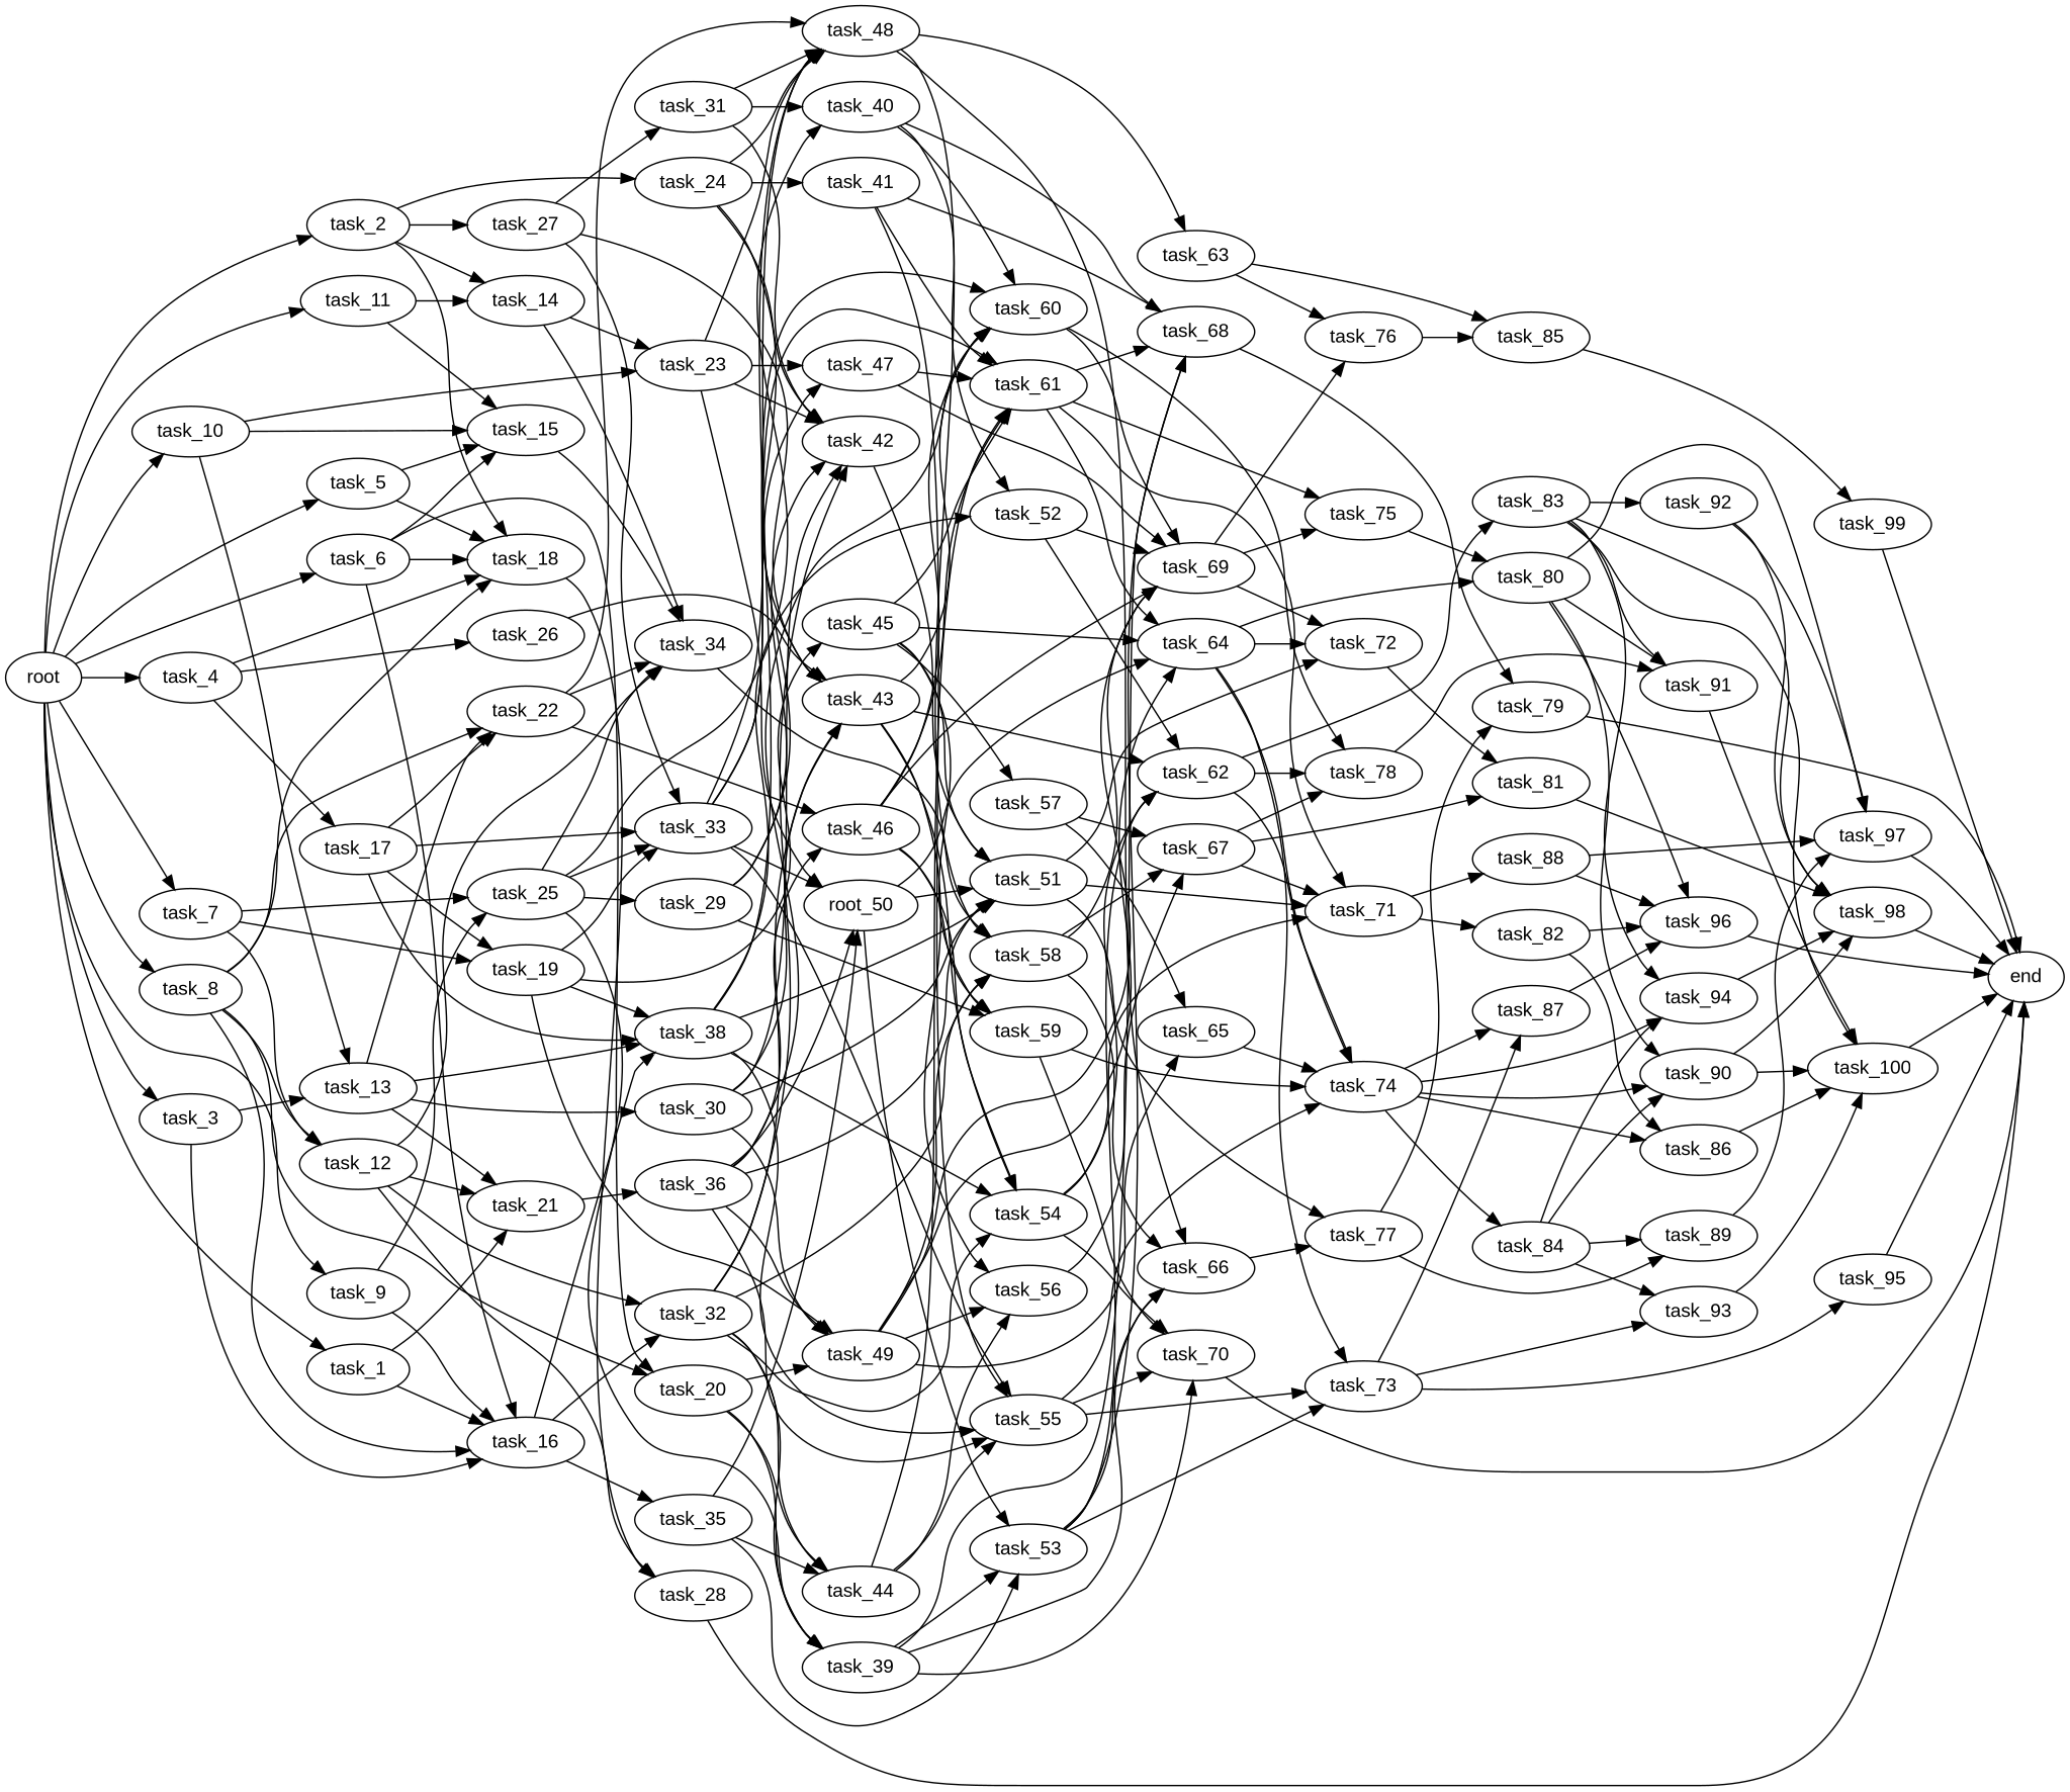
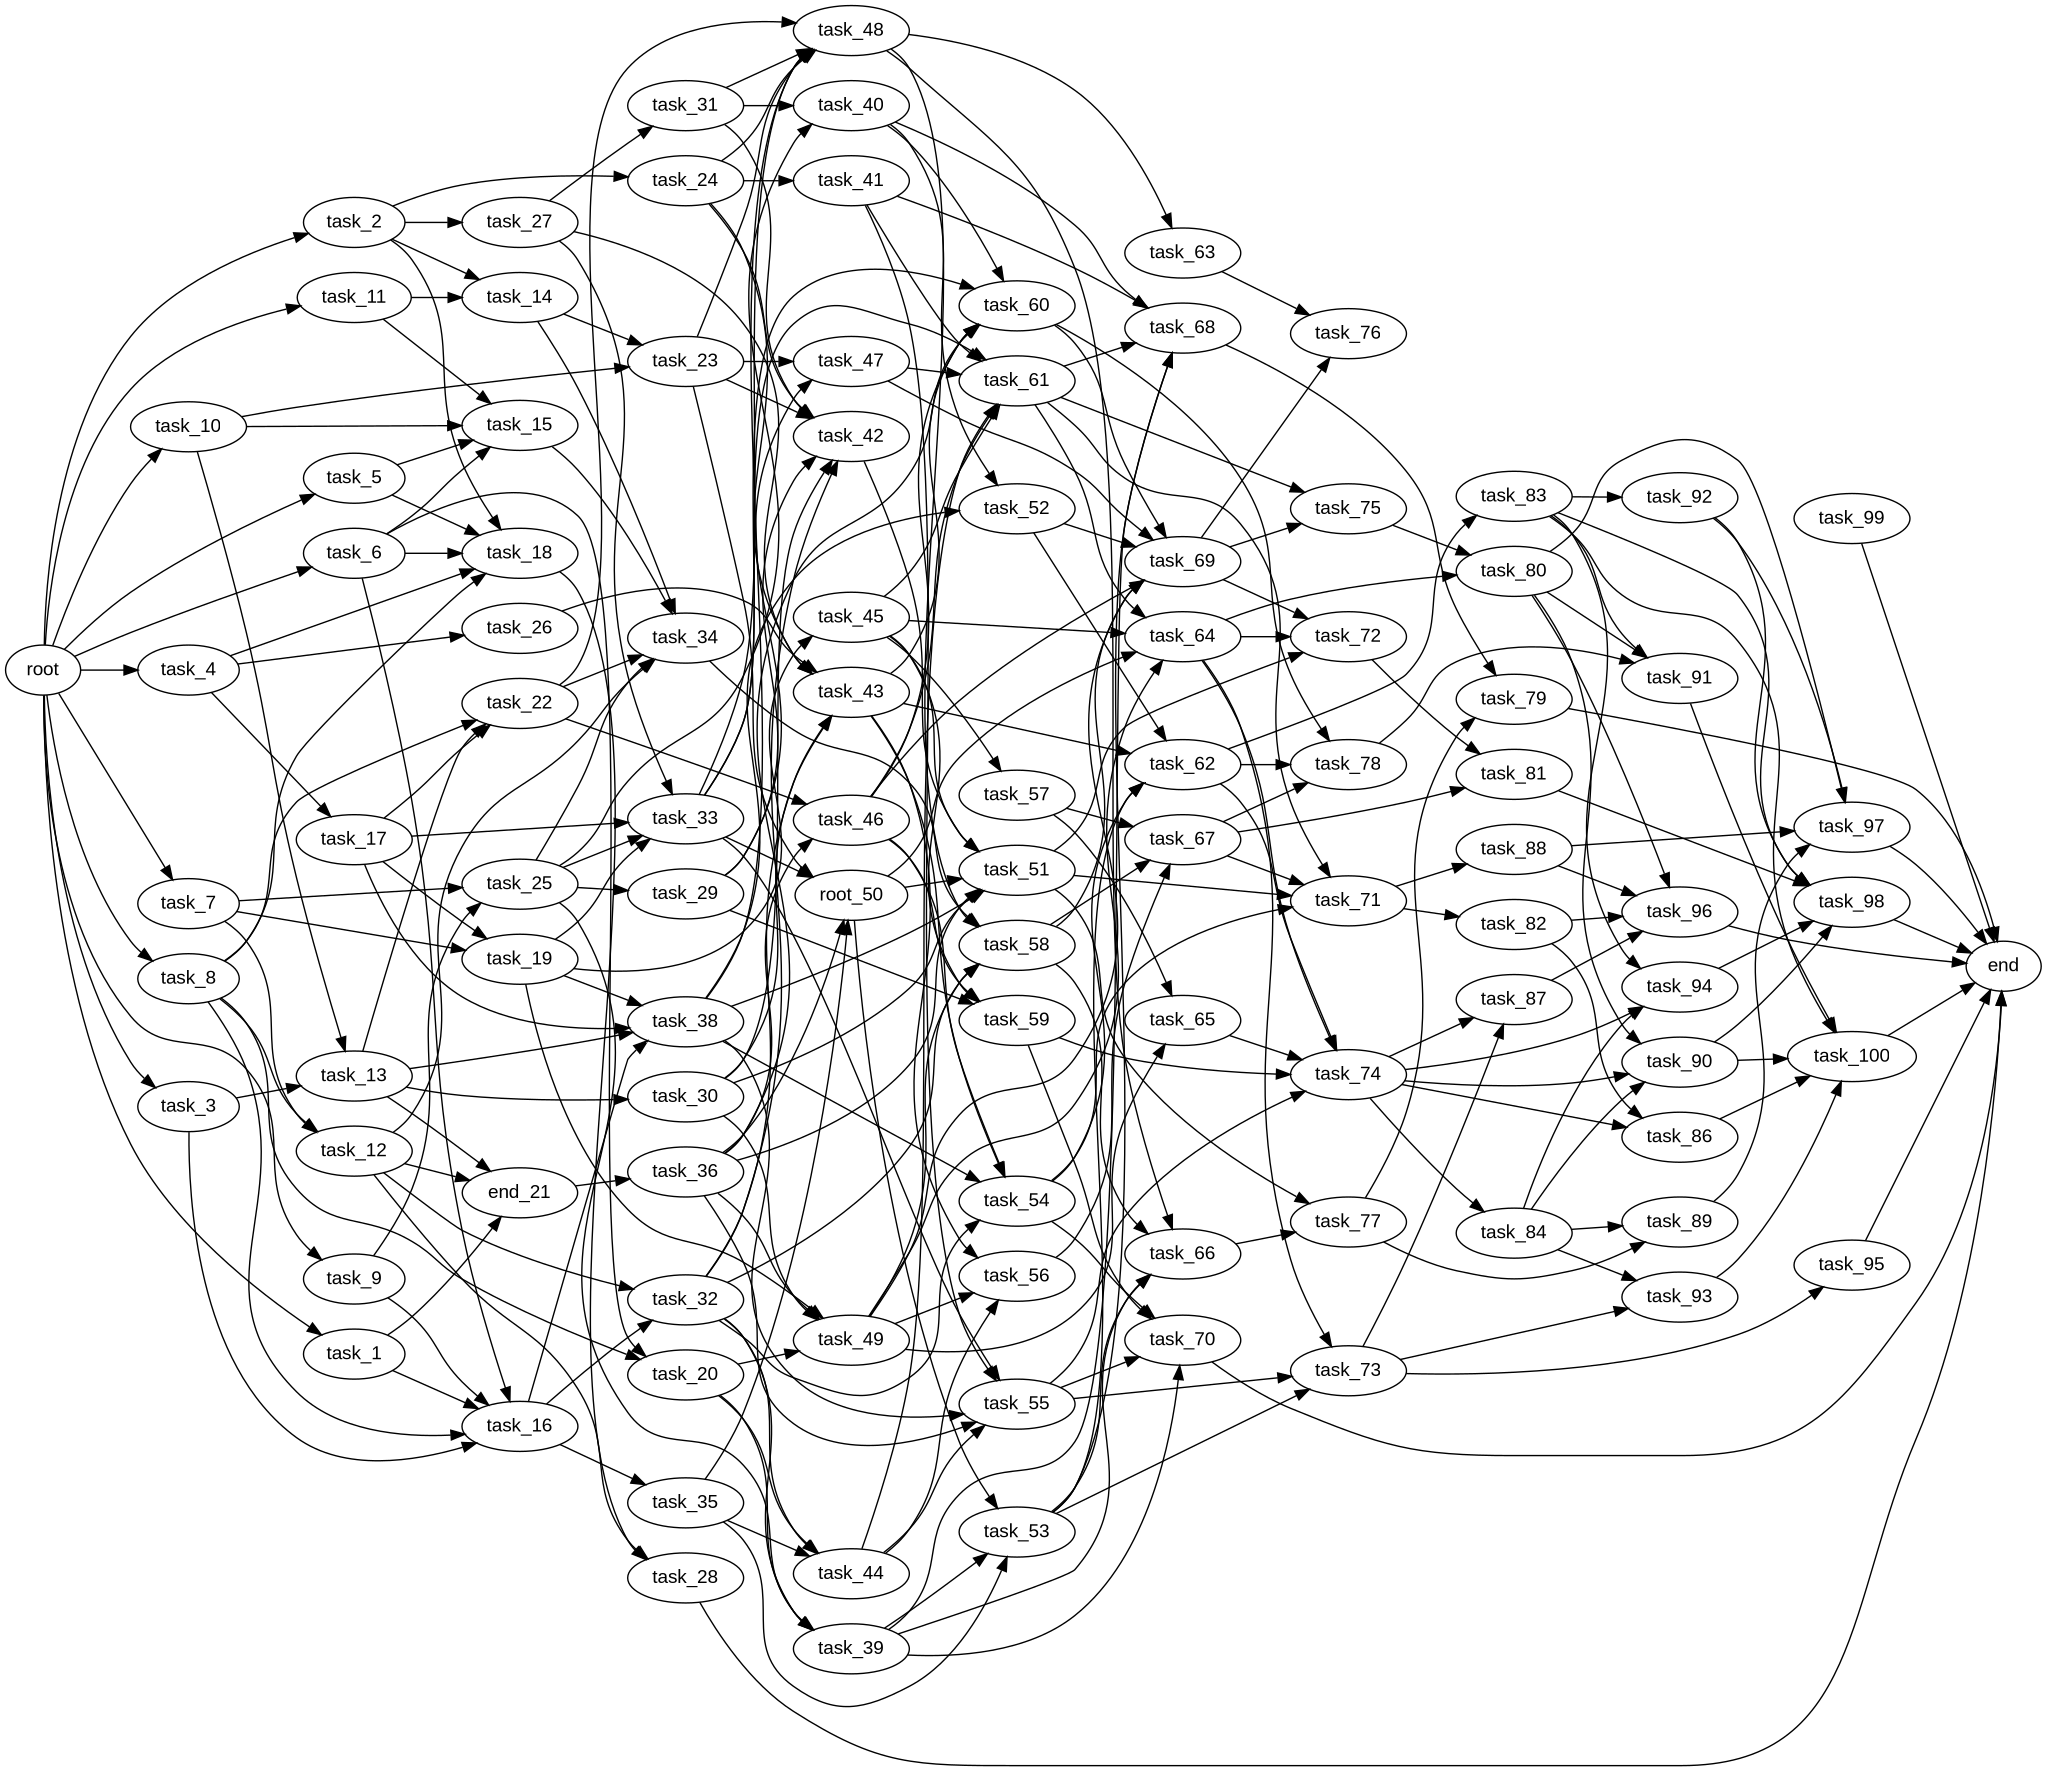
  digraph {
    fontname="Liberation Sans"
    rankdir=LR
    node [fontname="Liberation Sans"]
    edge [fontname="Liberation Sans"]
    task_68
    task_79
    end
    task_92
    task_98
    task_97
    task_59
    task_74
    task_70
    task_94
    task_84
    task_90
    task_86
    task_87
    task_35
    task_44
    task_53
    n18 [label=root_50]
    task_55
    task_56
    task_61
    task_73
    task_66
    task_62
    task_51
    task_64
    task_28
    task_67
    task_71
    task_75
    task_36
    task_46
    task_49
    task_60
    task_69
    task_54
    task_65
    task_58
    task_78
    task_77
    task_72
    task_24
    task_41
    task_48
    task_42
    task_43
    task_63
    task_93
    task_95
    task_47
    task_76
    task_88
    task_96
    task_22
    task_34
    task_38
    task_52
    task_2
    task_18
    task_14
    task_27
    task_23
    task_33
    task_31
-   task_85
    task_99
    task_83
    task_26
    root
    task_9
    task_4
    task_1
    task_10
    task_6
    task_3
    task_7
    task_8
    task_5
    task_11
    task_25
    task_16
    task_17
-   task_21
+   task_21 [label=end_21]
    task_13
    task_15
    task_20
    task_19
    task_12
    task_89
    task_40
    task_29
    task_39
    task_32
    task_45
    task_57
    task_80
    task_100
    task_82
    task_30
    task_81
    task_91
    task_68 -> task_79
    task_79 -> end
    task_92 -> task_98
    task_92 -> task_97
    task_98 -> end
    task_97 -> end
    task_59 -> task_74
    task_59 -> task_70
    task_74 -> task_94
    task_74 -> task_84
    task_74 -> task_90
    task_74 -> task_86
    task_74 -> task_87
    task_70 -> end
    task_94 -> task_98
    task_84 -> task_94
    task_84 -> task_90
    task_84 -> task_93
    task_84 -> task_89
    task_90 -> task_98
    task_90 -> task_100
    task_86 -> task_100
    task_87 -> task_96
    task_35 -> task_44
    task_35 -> task_53
    task_35 -> n18
    task_44 -> task_55
    task_44 -> task_56
    task_44 -> task_61
    task_53 -> task_68
    task_53 -> task_73
    task_53 -> task_66
    task_53 -> task_62
    n18 -> task_53
    n18 -> task_51
    n18 -> task_64
    task_55 -> task_74
    task_55 -> task_70
    task_55 -> task_73
    task_56 -> task_67
    task_61 -> task_68
    task_61 -> task_64
    task_61 -> task_71
    task_61 -> task_75
    task_73 -> task_87
    task_73 -> task_93
    task_73 -> task_95
    task_66 -> task_77
    task_62 -> task_74
    task_62 -> task_78
    task_62 -> task_83
    task_51 -> task_71
    task_51 -> task_77
    task_51 -> task_72
    task_64 -> task_74
    task_64 -> task_73
    task_64 -> task_72
    task_64 -> task_80
    task_28 -> end
    task_67 -> task_71
    task_67 -> task_78
    task_67 -> task_81
    task_71 -> task_88
    task_71 -> task_82
    task_75 -> task_80
    task_36 -> n18
    task_36 -> task_55
    task_36 -> task_51
    task_36 -> task_46
    task_36 -> task_49
    task_36 -> task_60
    task_46 -> task_59
    task_46 -> task_61
    task_46 -> task_60
    task_46 -> task_69
    task_46 -> task_54
    task_49 -> task_56
    task_49 -> task_64
    task_49 -> task_69
    task_49 -> task_65
    task_49 -> task_58
    task_60 -> task_69
    task_60 -> task_78
    task_69 -> task_75
    task_69 -> task_72
    task_69 -> task_76
    task_54 -> task_70
    task_54 -> task_62
    task_54 -> task_71
    task_65 -> task_74
    task_58 -> task_66
    task_58 -> task_67
    task_58 -> task_69
    task_78 -> task_91
    task_77 -> task_79
    task_77 -> task_89
    task_72 -> task_81
    task_24 -> task_41
    task_24 -> task_48
    task_24 -> task_42
    task_24 -> task_43
    task_41 -> task_68
    task_41 -> task_55
    task_41 -> task_61
    task_48 -> task_66
    task_48 -> task_58
    task_48 -> task_63
    task_42 -> task_51
    task_43 -> task_56
    task_43 -> task_62
    task_43 -> task_60
    task_43 -> task_54
    task_63 -> task_76
-   task_63 -> task_85
    task_93 -> task_100
    task_95 -> end
    task_47 -> task_61
    task_47 -> task_69
-   task_76 -> task_85
    task_88 -> task_97
    task_88 -> task_96
    task_96 -> end
    task_22 -> task_46
    task_22 -> task_48
    task_22 -> task_34
    task_34 -> task_58
    task_38 -> task_55
    task_38 -> task_51
    task_38 -> task_54
    task_38 -> task_48
    task_38 -> task_52
    task_52 -> task_62
    task_52 -> task_69
    task_2 -> task_24
    task_2 -> task_18
    task_2 -> task_14
    task_2 -> task_27
    task_18 -> task_28
    task_14 -> task_34
    task_14 -> task_23
    task_27 -> task_43
    task_27 -> task_33
    task_27 -> task_31
    task_23 -> n18
    task_23 -> task_48
    task_23 -> task_42
    task_23 -> task_47
    task_33 -> n18
    task_33 -> task_55
    task_33 -> task_61
    task_33 -> task_60
    task_33 -> task_48
    task_31 -> task_48
    task_31 -> task_42
    task_31 -> task_40
-   task_85 -> task_99
    task_99 -> end
    task_83 -> task_92
    task_83 -> task_98
    task_83 -> task_94
    task_83 -> task_100
    task_83 -> task_91
    task_26 -> task_43
    root -> task_2
    root -> task_9
    root -> task_4
    root -> task_1
    root -> task_10
    root -> task_6
    root -> task_3
    root -> task_7
    root -> task_8
    root -> task_5
    root -> task_11
    task_9 -> task_25
    task_9 -> task_16
    task_4 -> task_18
    task_4 -> task_26
    task_4 -> task_17
    task_1 -> task_16
    task_1 -> task_21
    task_10 -> task_23
    task_10 -> task_13
    task_10 -> task_15
    task_6 -> task_18
    task_6 -> task_16
    task_6 -> task_15
    task_6 -> task_20
    task_3 -> task_16
    task_3 -> task_13
    task_7 -> task_25
    task_7 -> task_19
    task_7 -> task_12
    task_8 -> task_22
    task_8 -> task_18
    task_8 -> task_16
    task_8 -> task_20
    task_8 -> task_12
    task_5 -> task_18
    task_5 -> task_15
    task_11 -> task_14
    task_11 -> task_15
    task_25 -> task_34
    task_25 -> task_33
    task_25 -> task_40
    task_25 -> task_29
    task_25 -> task_39
    task_16 -> task_35
    task_16 -> task_38
    task_16 -> task_32
    task_17 -> task_22
    task_17 -> task_38
    task_17 -> task_33
    task_17 -> task_19
    task_21 -> task_36
    task_13 -> task_22
    task_13 -> task_38
    task_13 -> task_21
    task_13 -> task_30
    task_15 -> task_34
    task_20 -> task_44
    task_20 -> task_49
    task_20 -> task_39
    task_19 -> task_49
    task_19 -> task_38
    task_19 -> task_33
    task_19 -> task_45
    task_12 -> task_28
    task_12 -> task_34
    task_12 -> task_21
    task_12 -> task_32
    task_89 -> task_97
    task_40 -> task_68
    task_40 -> task_60
    task_40 -> task_52
    task_29 -> task_59
    task_29 -> task_42
    task_29 -> task_47
    task_39 -> task_68
    task_39 -> task_70
    task_39 -> task_53
    task_39 -> task_66
    task_32 -> task_44
    task_32 -> task_54
    task_32 -> task_58
    task_32 -> task_42
    task_32 -> task_43
    task_32 -> task_39
    task_45 -> task_59
    task_45 -> task_61
    task_45 -> task_51
    task_45 -> task_64
    task_45 -> task_57
    task_57 -> task_67
    task_57 -> task_65
    task_80 -> task_97
    task_80 -> task_90
    task_80 -> task_96
    task_80 -> task_91
    task_100 -> end
    task_82 -> task_86
    task_82 -> task_96
    task_30 -> task_51
    task_30 -> task_49
    task_30 -> task_42
    task_30 -> task_43
    task_81 -> task_98
    task_91 -> task_100
  }
